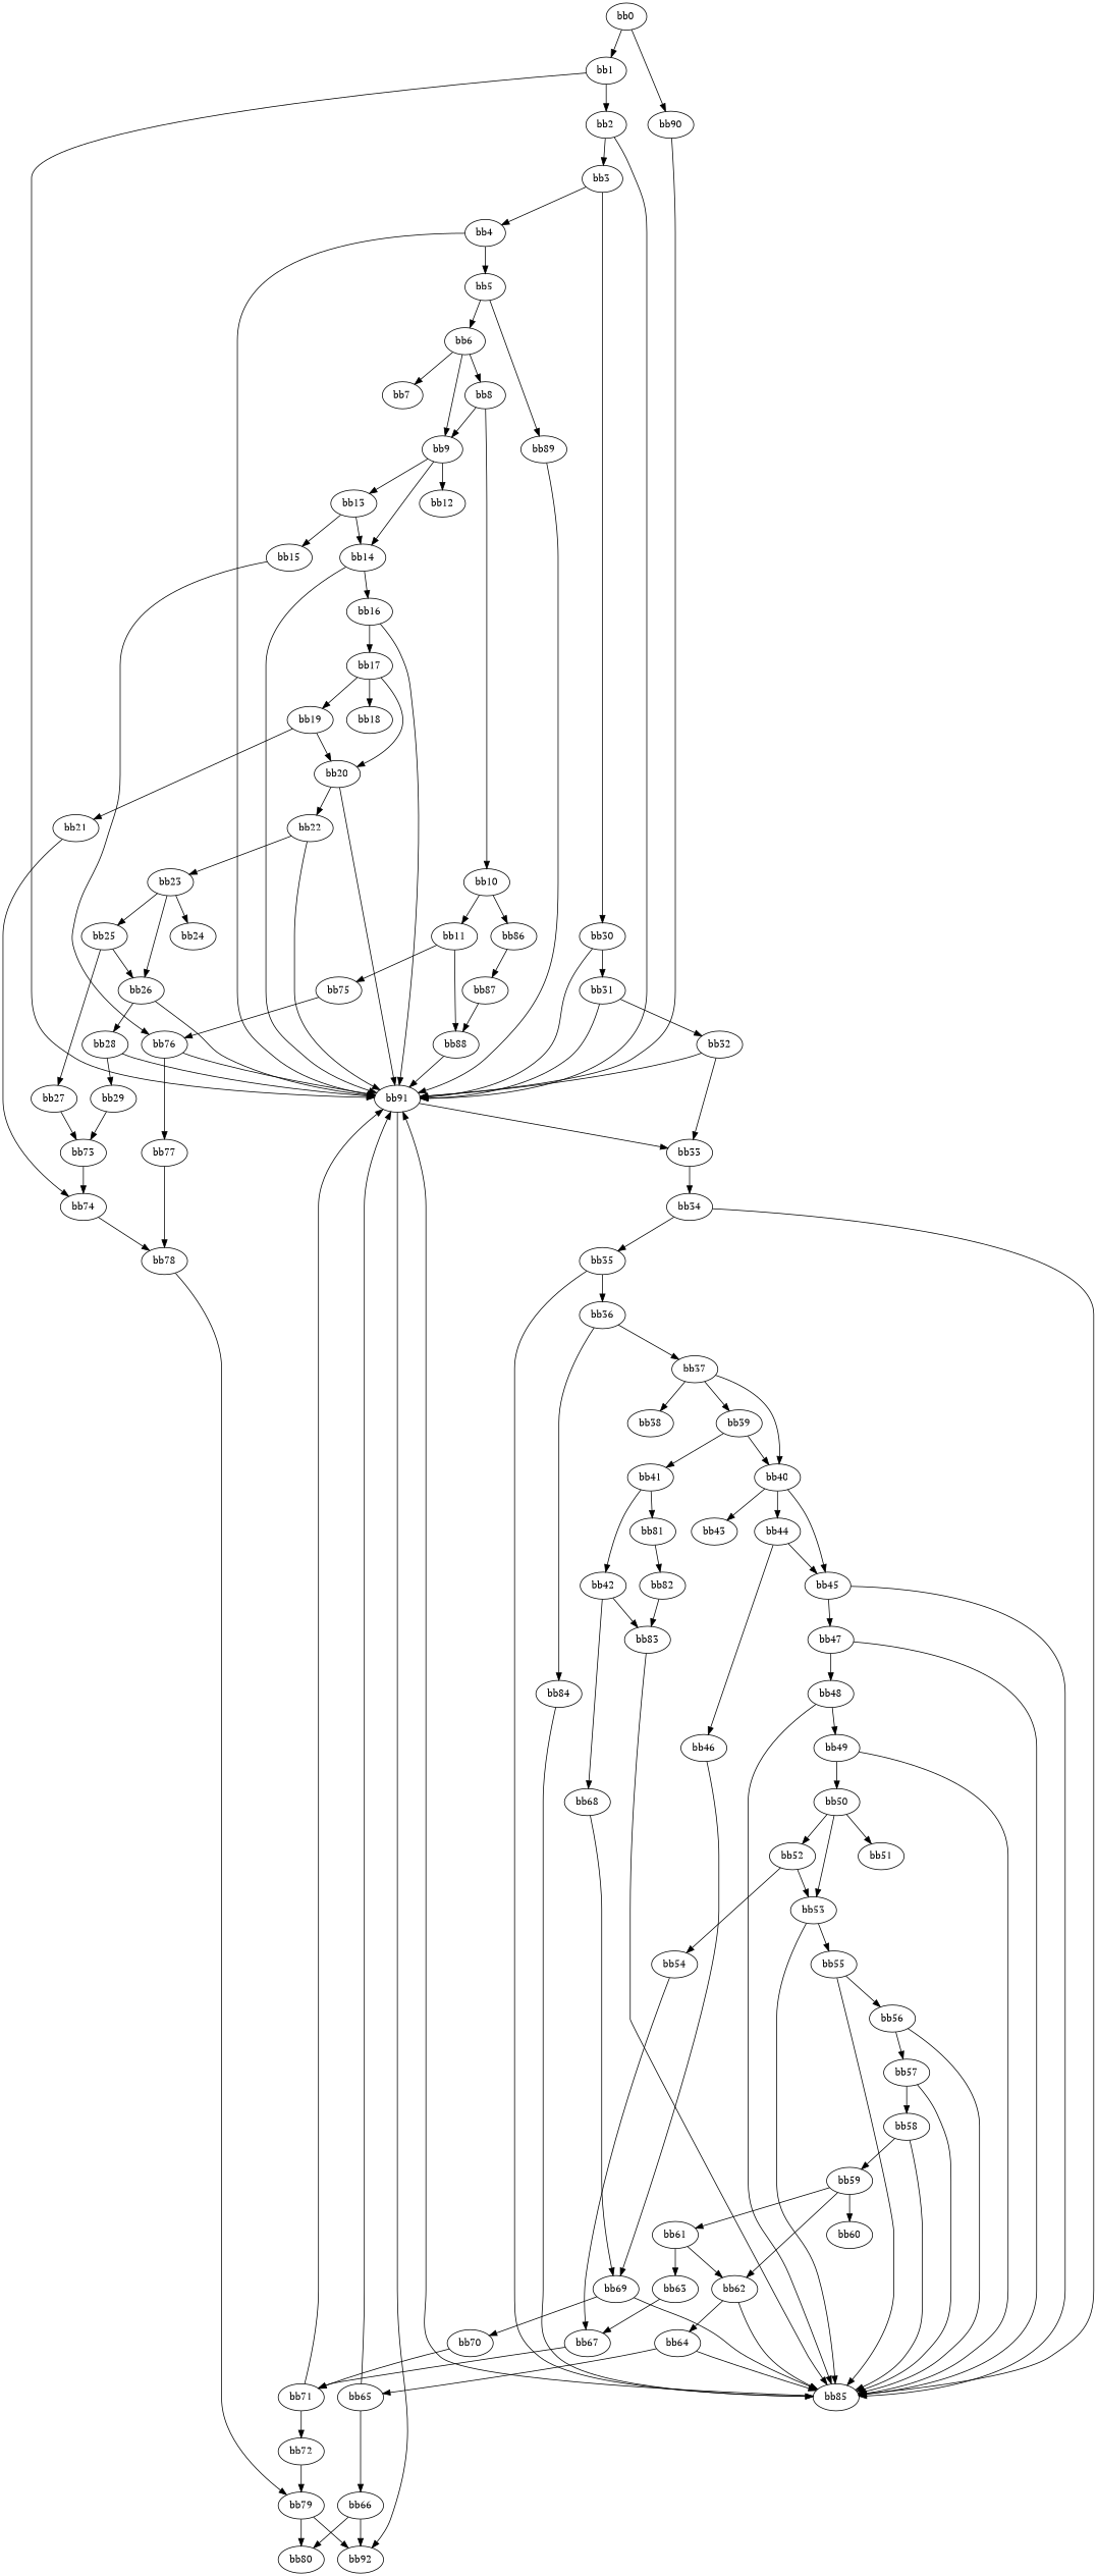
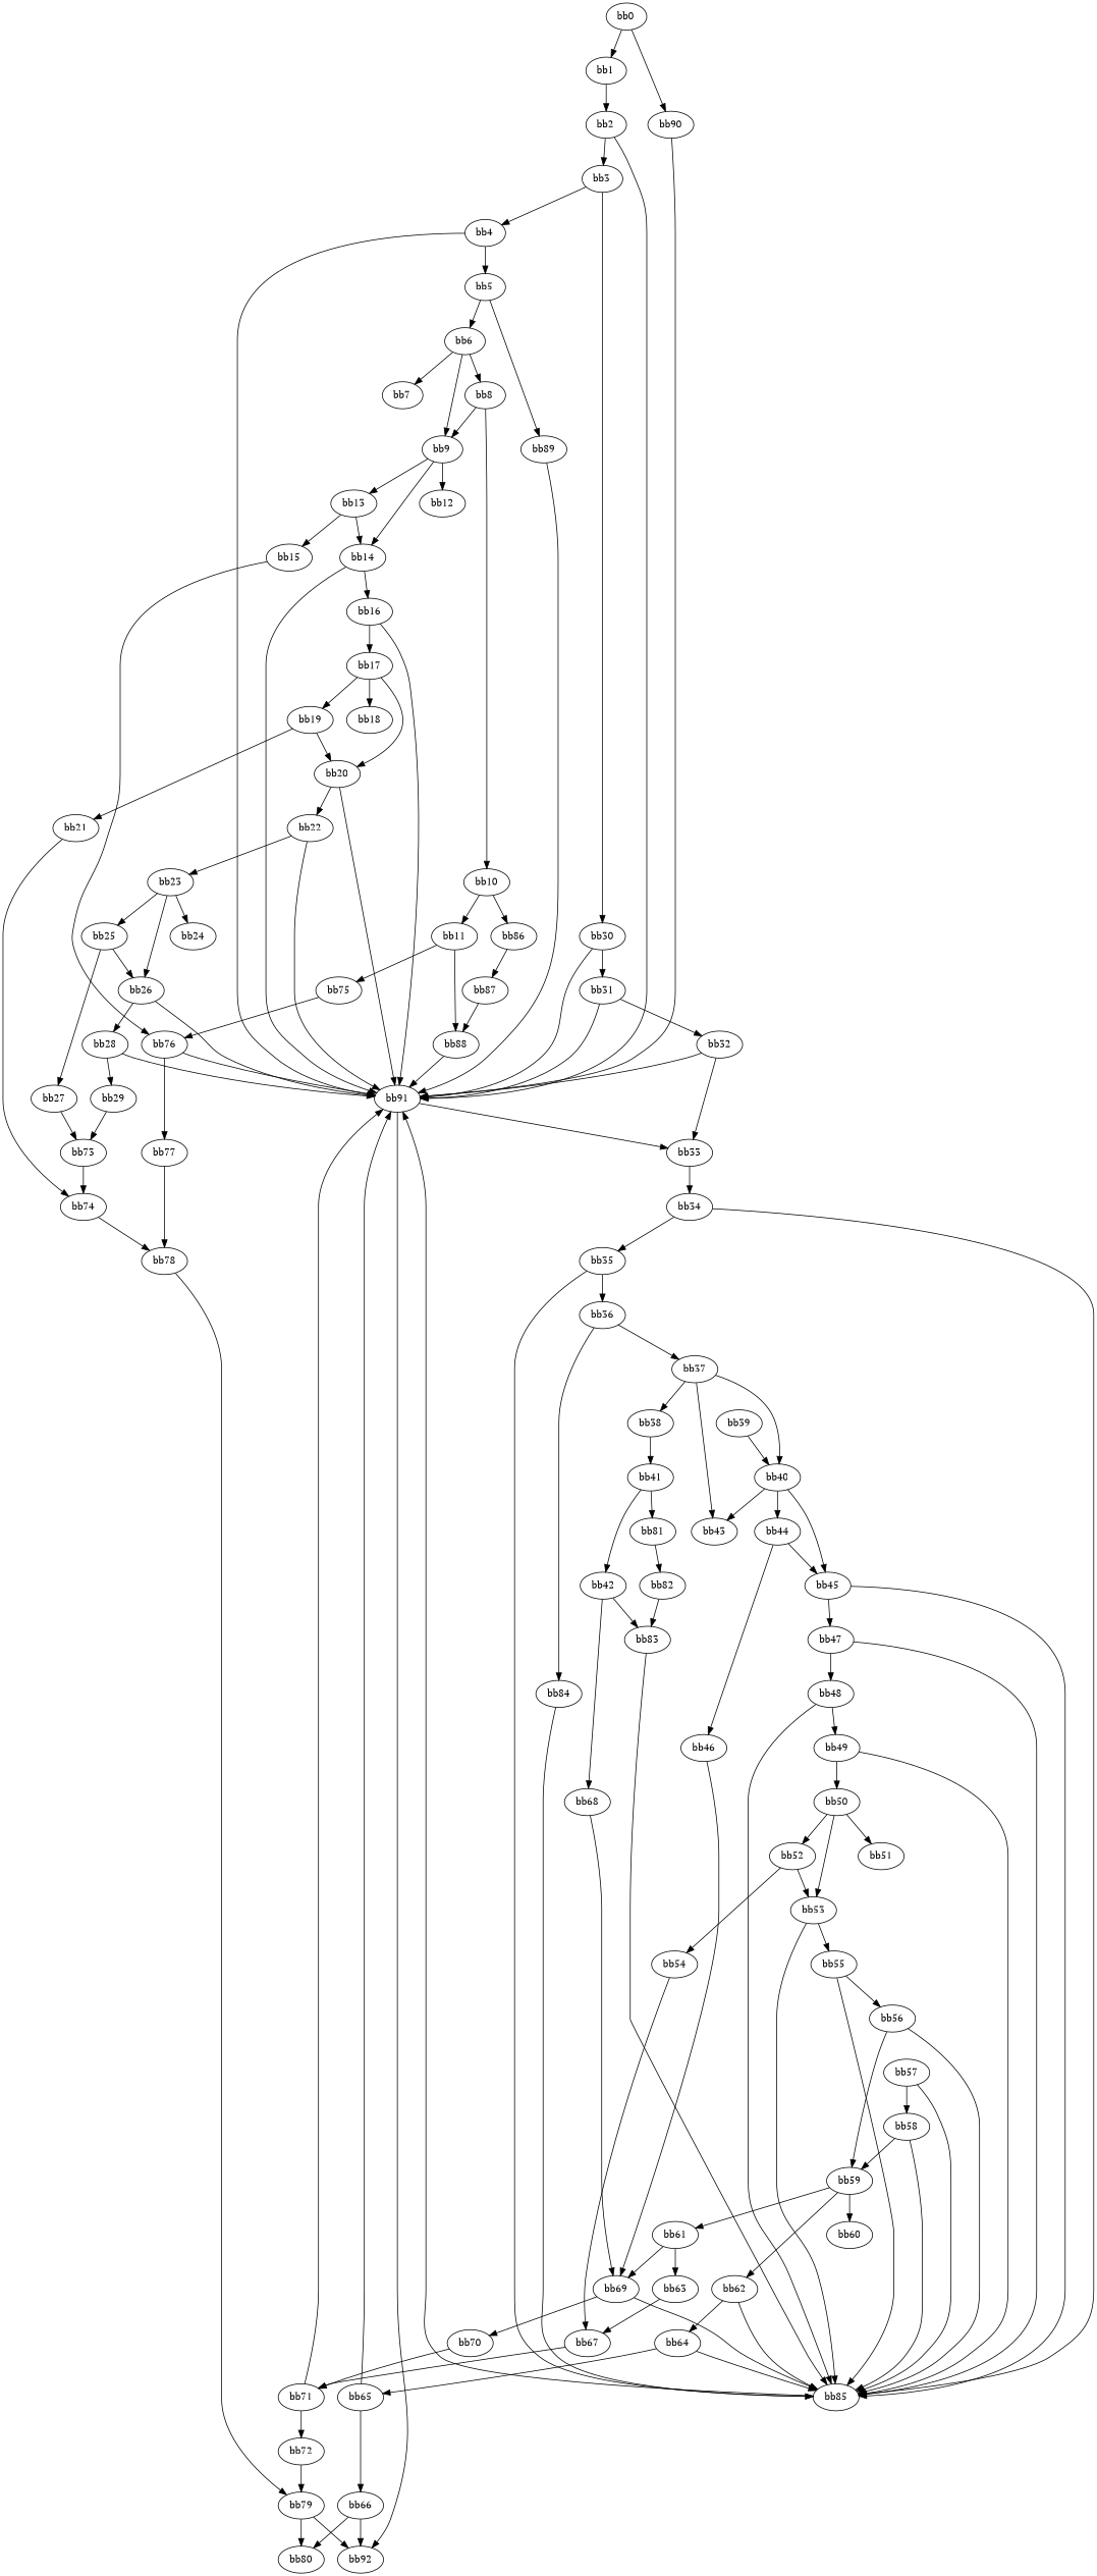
  digraph {
    fontname="PT Serif"
    node [fontname="PT Serif"]
    edge [fontname="PT Serif"]
    n1 [label="bb0\l"]
    n2 [label="bb1\l"]
    n3 [label="bb90\l"]
    n4 [label="bb2\l"]
    n5 [label="bb91\l"]
    n6 [label="bb3\l"]
    n7 [label="bb33\l"]
    n8 [label="bb92\l"]
    n9 [label="bb4\l"]
    n10 [label="bb30\l"]
    n11 [label="bb5\l"]
    n12 [label="bb31\l"]
    n13 [label="bb6\l"]
    n14 [label="bb89\l"]
    n15 [label="bb7\l"]
    n16 [label="bb8\l"]
    n17 [label="bb9\l"]
    n18 [label="bb10\l"]
    n19 [label="bb12\l"]
    n20 [label="bb13\l"]
    n21 [label="bb14\l"]
    n22 [label="bb11\l"]
    n23 [label="bb86\l"]
    n24 [label="bb15\l"]
    n25 [label="bb16\l"]
    n26 [label="bb75\l"]
    n27 [label="bb88\l"]
    n28 [label="bb87\l"]
    n29 [label="bb76\l"]
    n30 [label="bb17\l"]
    n31 [label="bb77\l"]
    n32 [label="bb18\l"]
    n33 [label="bb19\l"]
    n34 [label="bb20\l"]
    n35 [label="bb21\l"]
    n36 [label="bb22\l"]
    n37 [label="bb74\l"]
    n38 [label="bb23\l"]
    n39 [label="bb78\l"]
    n40 [label="bb24\l"]
    n41 [label="bb25\l"]
    n42 [label="bb26\l"]
    n43 [label="bb27\l"]
    n44 [label="bb28\l"]
    n45 [label="bb73\l"]
    n46 [label="bb29\l"]
    n47 [label="bb32\l"]
    n48 [label="bb34\l"]
    n49 [label="bb35\l"]
    n50 [label="bb85\l"]
    n51 [label="bb36\l"]
    n52 [label="bb37\l"]
    n53 [label="bb84\l"]
    n54 [label="bb38\l"]
    n55 [label="bb39\l"]
    n56 [label="bb40\l"]
    n57 [label="bb41\l"]
    n58 [label="bb43\l"]
    n59 [label="bb44\l"]
    n60 [label="bb45\l"]
    n61 [label="bb42\l"]
    n62 [label="bb81\l"]
    n63 [label="bb46\l"]
    n64 [label="bb47\l"]
    n65 [label="bb68\l"]
    n66 [label="bb83\l"]
    n67 [label="bb82\l"]
    n68 [label="bb69\l"]
    n69 [label="bb48\l"]
    n70 [label="bb70\l"]
    n71 [label="bb49\l"]
    n72 [label="bb50\l"]
    n73 [label="bb51\l"]
    n74 [label="bb52\l"]
    n75 [label="bb53\l"]
    n76 [label="bb54\l"]
    n77 [label="bb55\l"]
    n78 [label="bb67\l"]
    n79 [label="bb56\l"]
    n80 [label="bb71\l"]
    n81 [label="bb57\l"]
    n82 [label="bb58\l"]
    n83 [label="bb59\l"]
    n84 [label="bb60\l"]
    n85 [label="bb61\l"]
    n86 [label="bb62\l"]
    n87 [label="bb63\l"]
    n88 [label="bb64\l"]
    n89 [label="bb65\l"]
    n90 [label="bb66\l"]
    n91 [label="bb80\l"]
    n92 [label="bb72\l"]
    n93 [label="bb79\l"]
    n1 -> n2
    n1 -> n3
    n2 -> n4
-   n2 -> n5
    n3 -> n5
    n4 -> n5
    n4 -> n6
    n5 -> n7
    n5 -> n8
    n6 -> n9
    n6 -> n10
    n7 -> n48
    n9 -> n5
    n9 -> n11
    n10 -> n5
    n10 -> n12
    n11 -> n13
    n11 -> n14
    n12 -> n5
    n12 -> n47
    n13 -> n15
    n13 -> n16
    n13 -> n17
    n14 -> n5
    n16 -> n17
    n16 -> n18
    n17 -> n19
    n17 -> n20
    n17 -> n21
    n18 -> n22
    n18 -> n23
    n20 -> n21
    n20 -> n24
    n21 -> n5
    n21 -> n25
    n22 -> n26
    n22 -> n27
    n23 -> n28
    n24 -> n29
    n25 -> n5
    n25 -> n30
    n26 -> n29
    n27 -> n5
    n28 -> n27
    n29 -> n5
    n29 -> n31
    n30 -> n32
    n30 -> n33
    n30 -> n34
    n31 -> n39
    n33 -> n34
    n33 -> n35
    n34 -> n5
    n34 -> n36
    n35 -> n37
    n36 -> n5
    n36 -> n38
    n37 -> n39
    n38 -> n40
    n38 -> n41
    n38 -> n42
    n39 -> n93
    n41 -> n42
    n41 -> n43
    n42 -> n5
    n42 -> n44
    n43 -> n45
    n44 -> n5
    n44 -> n46
    n45 -> n37
    n46 -> n45
    n47 -> n5
    n47 -> n7
    n48 -> n49
    n48 -> n50
    n49 -> n50
    n49 -> n51
    n50 -> n5
    n51 -> n52
    n51 -> n53
    n52 -> n54
-   n52 -> n55
+   n52 -> n58
    n52 -> n56
    n53 -> n50
    n55 -> n56
-   n55 -> n57
+   n54 -> n57
    n56 -> n58
    n56 -> n59
    n56 -> n60
    n57 -> n61
    n57 -> n62
    n59 -> n60
    n59 -> n63
    n60 -> n50
    n60 -> n64
    n61 -> n65
    n61 -> n66
    n62 -> n67
    n63 -> n68
    n64 -> n50
    n64 -> n69
    n65 -> n68
    n66 -> n50
    n67 -> n66
    n68 -> n50
    n68 -> n70
    n69 -> n50
    n69 -> n71
    n70 -> n80
    n71 -> n50
    n71 -> n72
    n72 -> n73
    n72 -> n74
    n72 -> n75
    n74 -> n75
    n74 -> n76
    n75 -> n50
    n75 -> n77
    n76 -> n78
    n77 -> n50
    n77 -> n79
    n78 -> n80
    n79 -> n50
-   n79 -> n81
+   n79 -> n83
    n80 -> n5
    n80 -> n92
    n81 -> n50
    n81 -> n82
    n82 -> n50
    n82 -> n83
    n83 -> n84
    n83 -> n85
    n83 -> n86
-   n85 -> n86
+   n85 -> n68
    n85 -> n87
    n86 -> n50
    n86 -> n88
    n87 -> n78
    n88 -> n50
    n88 -> n89
    n89 -> n5
    n89 -> n90
    n90 -> n8
    n90 -> n91
    n92 -> n93
    n93 -> n8
    n93 -> n91
  }
